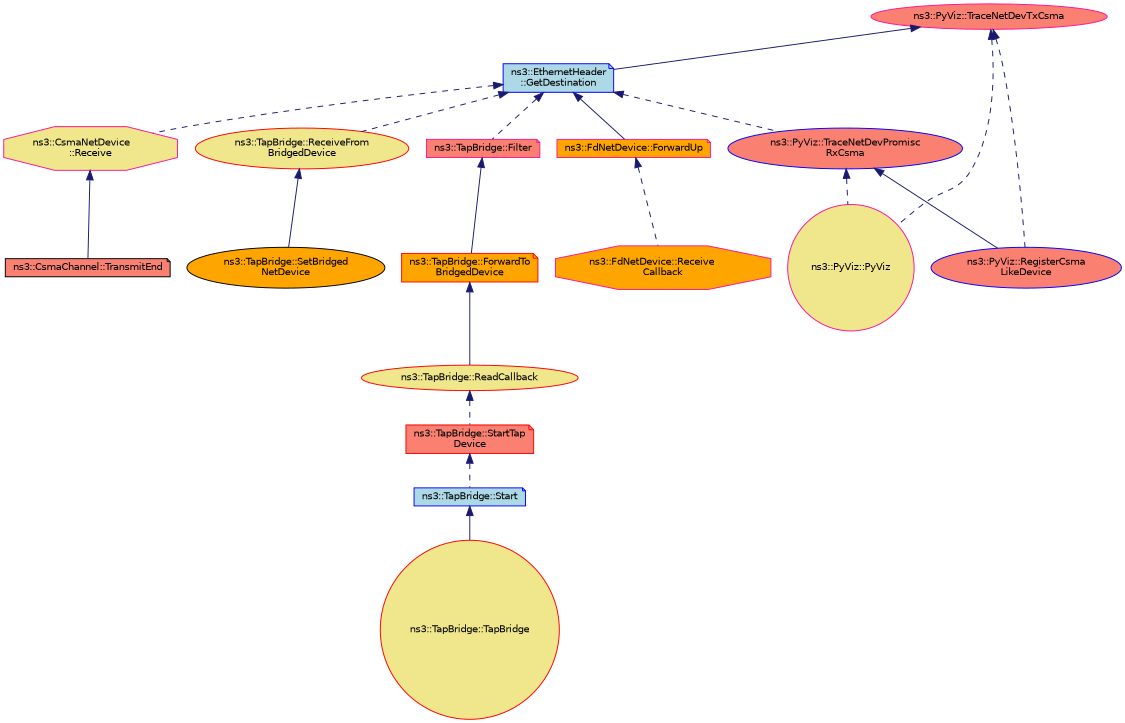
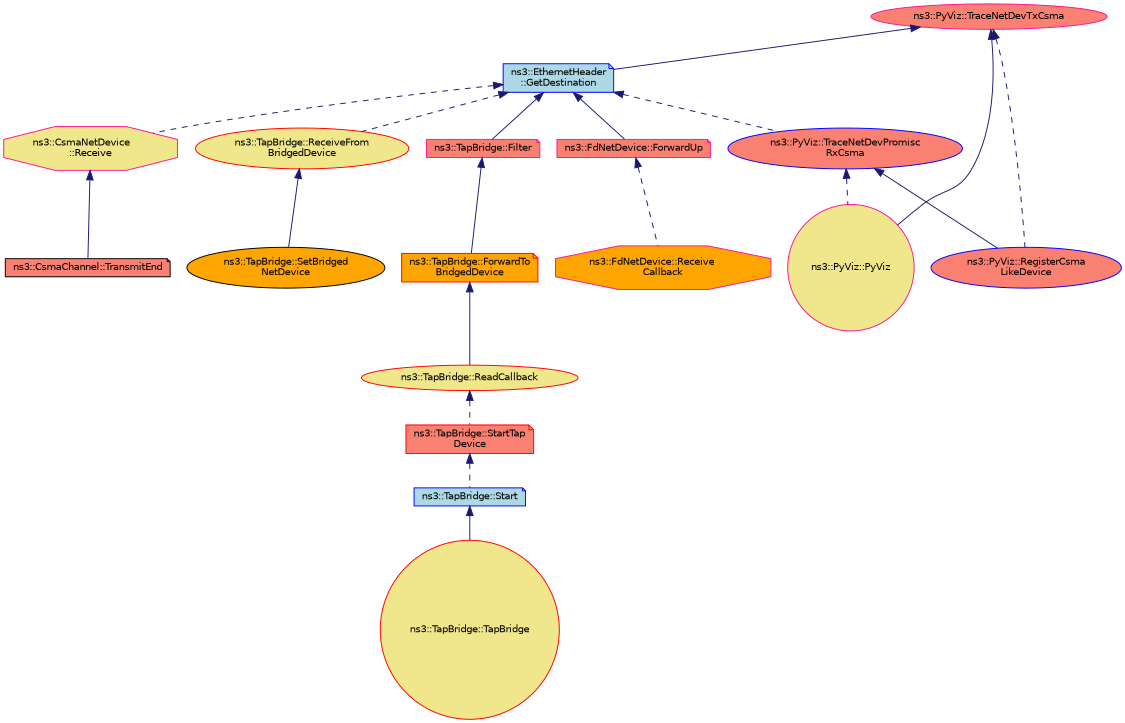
  digraph {
    rankdir=TB
    node [color=deeppink fillcolor=salmon fontname=Helvetica fontsize=10 shape=note style=filled]
    edge [color=midnightblue dir=back fontname=Helvetica fontsize=10 labelfontname=Helvetica labelfontsize=10 style=solid]
    n1 [color=blue fillcolor=lightblue fontcolor=black height=0.2 label="ns3::EthernetHeader\l::GetDestination" width=0.4]
    n2 [height=0.2 label="ns3::TapBridge::Filter" width=0.4]
-   n3 [fillcolor=orange height=0.2 label="ns3::FdNetDevice::ForwardUp" width=0.4]
+   n3 [height=0.2 label="ns3::FdNetDevice::ForwardUp" width=0.4]
    n4 [fillcolor=khaki height=0.2 label="ns3::CsmaNetDevice\l::Receive" shape=octagon width=0.4]
    n5 [color=red fillcolor=khaki height=0.2 label="ns3::TapBridge::ReceiveFrom\lBridgedDevice" shape=ellipse width=0.4]
    n6 [color=blue height=0.2 label="ns3::PyViz::TraceNetDevPromisc\lRxCsma" shape=ellipse width=0.4]
    n7 [color=red fillcolor=orange height=0.2 label="ns3::TapBridge::ForwardTo\lBridgedDevice" width=0.4]
    n8 [fillcolor=orange height=0.2 label="ns3::FdNetDevice::Receive\lCallback" shape=octagon width=0.4]
    n9 [color=black height=0.2 label="ns3::CsmaChannel::TransmitEnd" width=0.4]
    n10 [color=black fillcolor=orange height=0.2 label="ns3::TapBridge::SetBridged\lNetDevice" shape=ellipse width=0.4]
    n11 [fillcolor=khaki height=0.2 label="ns3::PyViz::PyViz" shape=circle width=0.4]
    n12 [color=blue height=0.2 label="ns3::PyViz::RegisterCsma\lLikeDevice" shape=ellipse width=0.4]
    n13 [height=0.2 label="ns3::PyViz::TraceNetDevTxCsma" shape=ellipse width=0.4]
    n14 [color=red fillcolor=khaki height=0.2 label="ns3::TapBridge::ReadCallback" shape=ellipse width=0.4]
    n15 [color=red height=0.2 label="ns3::TapBridge::StartTap\lDevice" width=0.4]
    n16 [color=blue fillcolor=lightblue height=0.2 label="ns3::TapBridge::Start" width=0.4]
    n17 [color=red fillcolor=khaki height=0.2 label="ns3::TapBridge::TapBridge" shape=circle width=0.4]
-   n1 -> n2 [style=dashed]
+   n1 -> n2
    n1 -> n3
    n1 -> n4 [style=dashed]
    n1 -> n5 [style=dashed]
    n1 -> n6 [style=dashed]
    n2 -> n7
    n3 -> n8 [style=dashed]
    n4 -> n9
    n5 -> n10
    n6 -> n11 [style=dashed]
    n6 -> n12
    n7 -> n14
    n13 -> n1
-   n13 -> n11 [style=dashed]
+   n13 -> n11
    n13 -> n12 [style=dashed]
    n14 -> n15 [style=dashed]
    n15 -> n16 [style=dashed]
    n16 -> n17
  }
